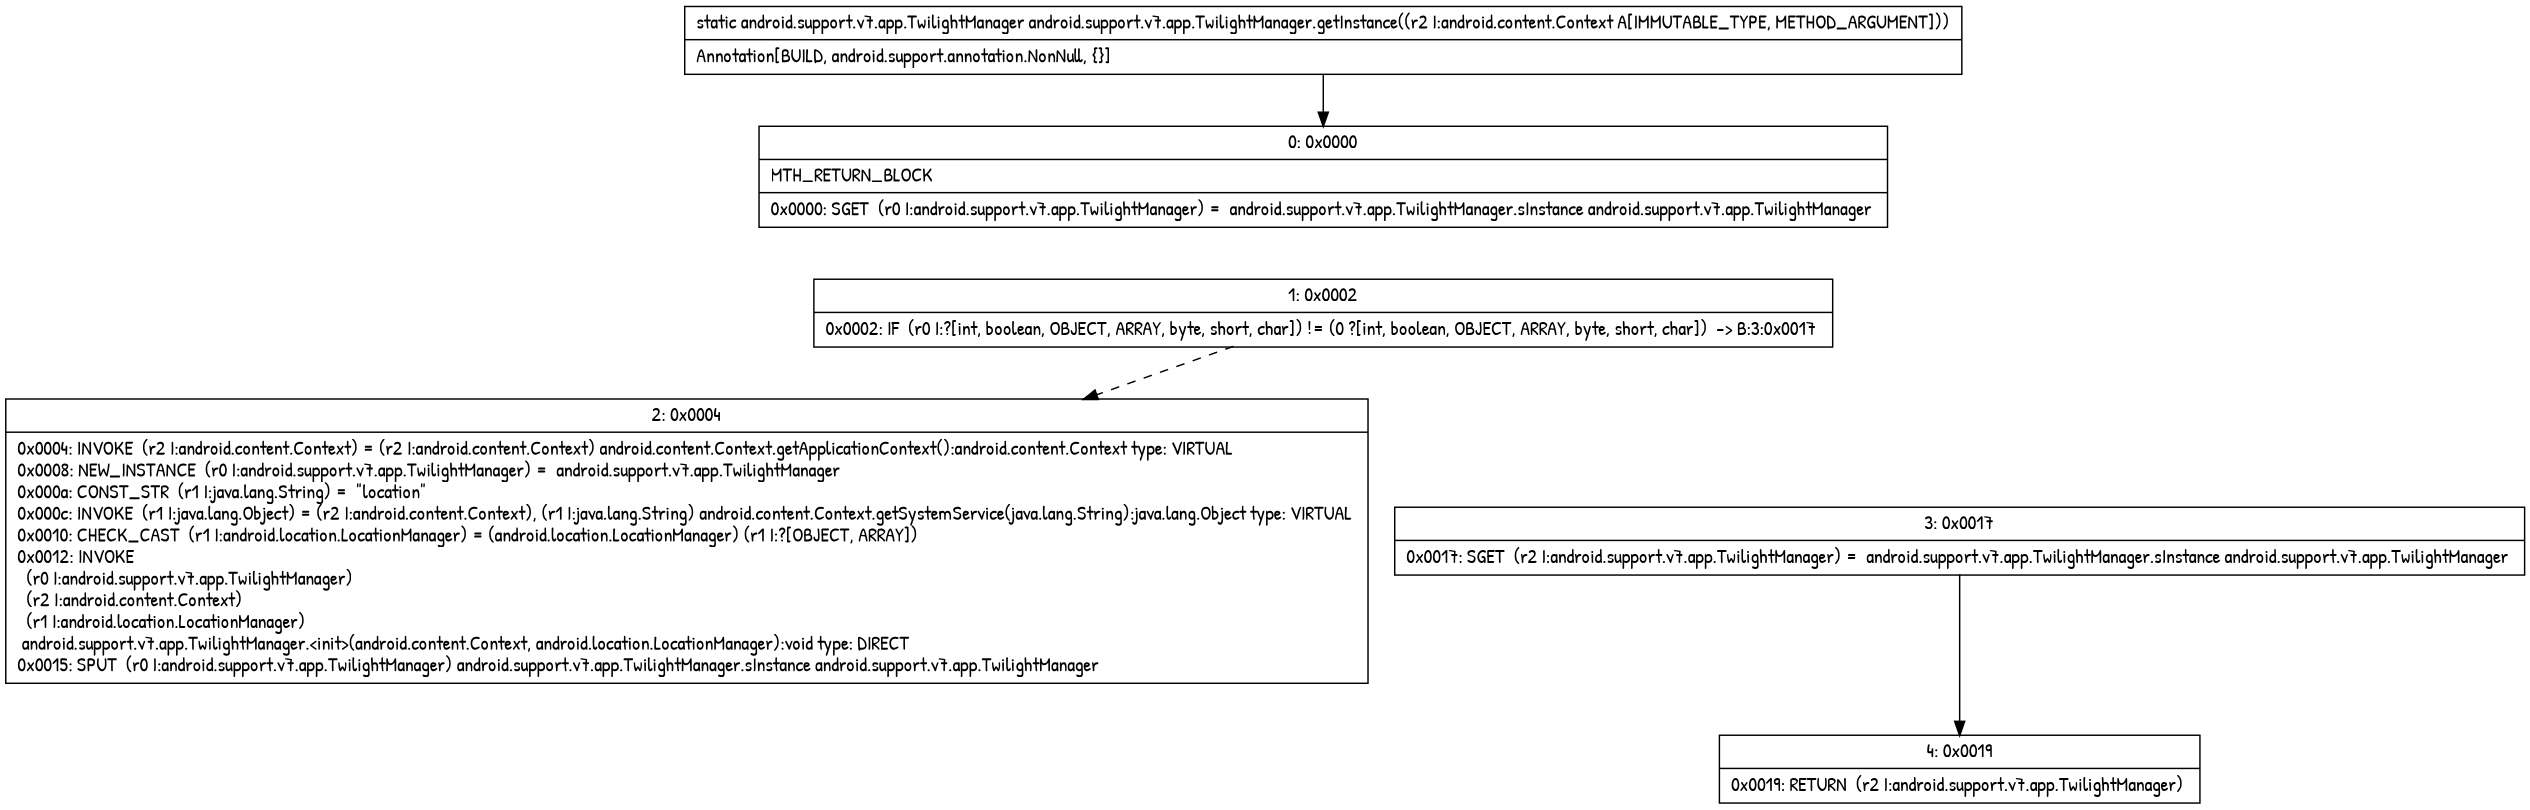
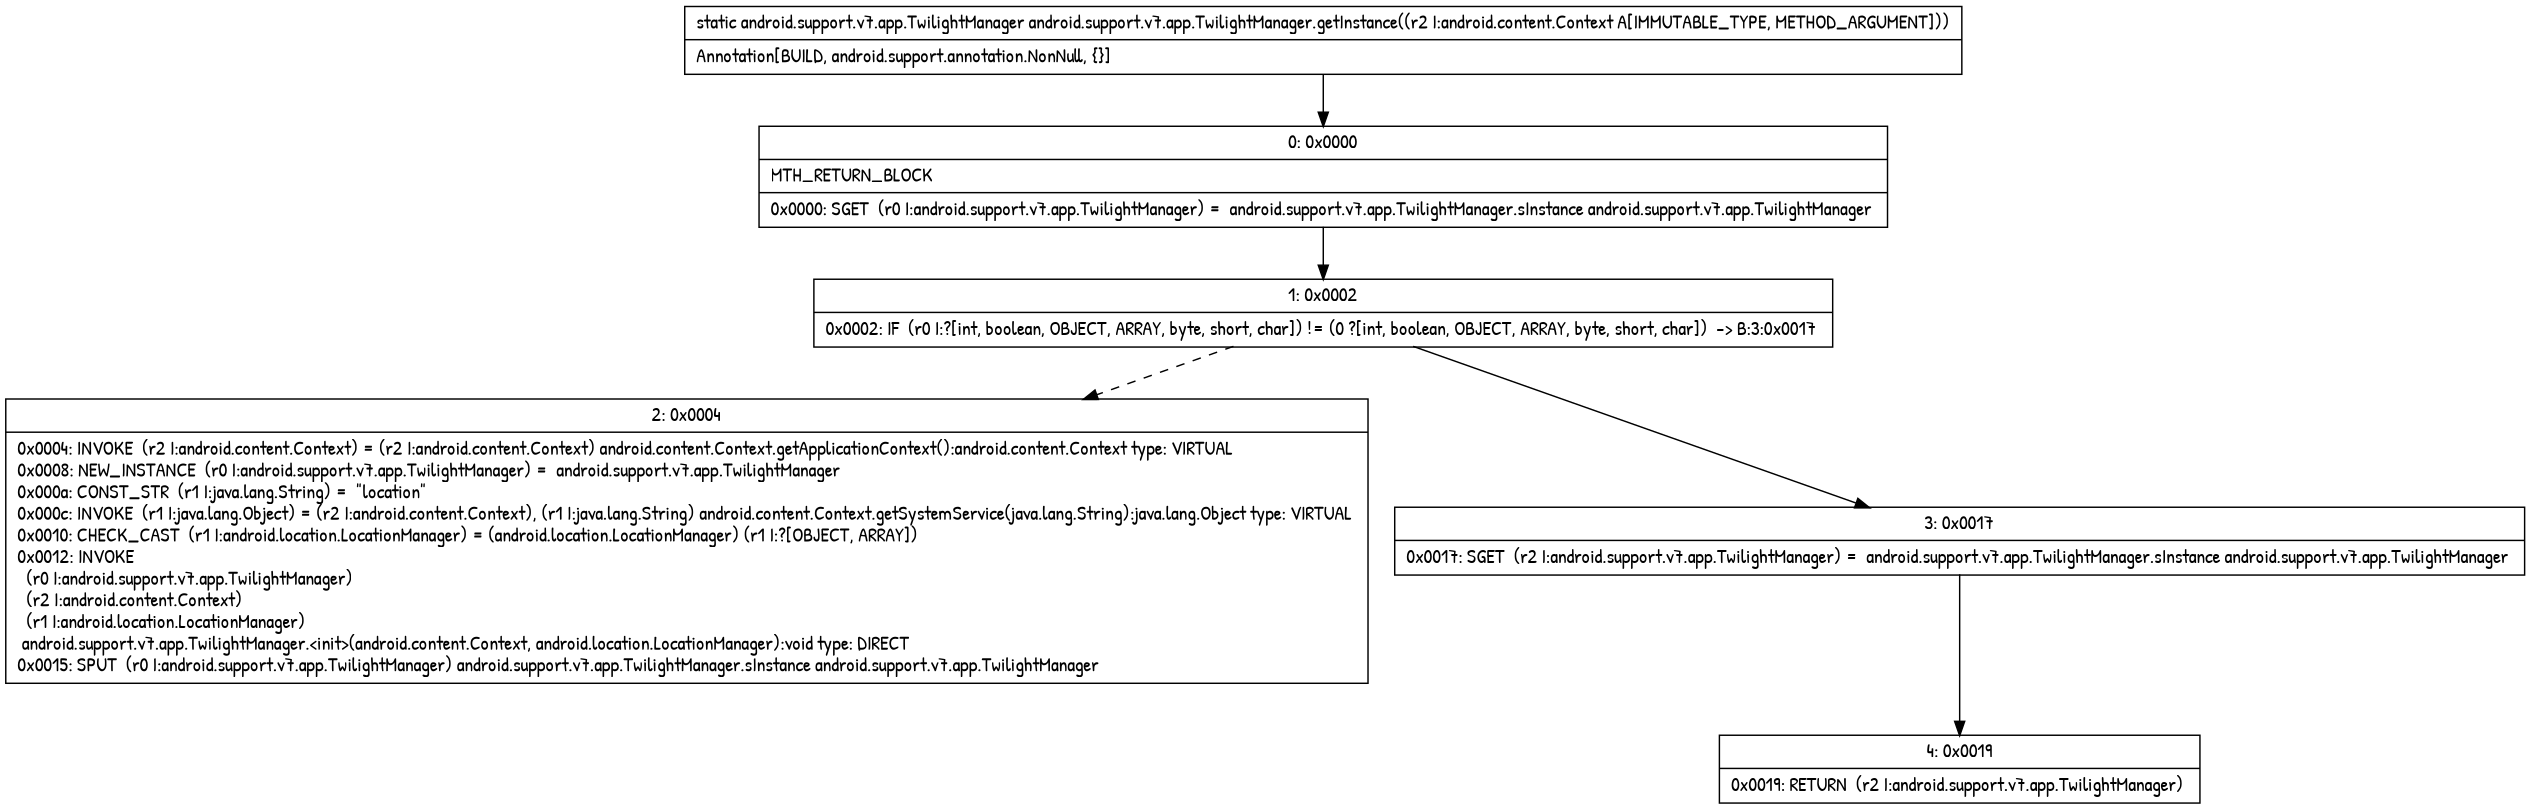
  digraph {
    fontname="Patrick Hand"
    node [fontname="Patrick Hand" shape=record]
    edge [fontname="Patrick Hand"]
    n1 [label="{0\:\ 0x0000|MTH_RETURN_BLOCK\l|0x0000: SGET  (r0 I:android.support.v7.app.TwilightManager) =  android.support.v7.app.TwilightManager.sInstance android.support.v7.app.TwilightManager \l}"]
    n2 [label="{1\:\ 0x0002|0x0002: IF  (r0 I:?[int, boolean, OBJECT, ARRAY, byte, short, char]) != (0 ?[int, boolean, OBJECT, ARRAY, byte, short, char])  \-\> B:3:0x0017 \l}"]
    n3 [label="{2\:\ 0x0004|0x0004: INVOKE  (r2 I:android.content.Context) = (r2 I:android.content.Context) android.content.Context.getApplicationContext():android.content.Context type: VIRTUAL \l0x0008: NEW_INSTANCE  (r0 I:android.support.v7.app.TwilightManager) =  android.support.v7.app.TwilightManager \l0x000a: CONST_STR  (r1 I:java.lang.String) =  \"location\" \l0x000c: INVOKE  (r1 I:java.lang.Object) = (r2 I:android.content.Context), (r1 I:java.lang.String) android.content.Context.getSystemService(java.lang.String):java.lang.Object type: VIRTUAL \l0x0010: CHECK_CAST  (r1 I:android.location.LocationManager) = (android.location.LocationManager) (r1 I:?[OBJECT, ARRAY]) \l0x0012: INVOKE  \l  (r0 I:android.support.v7.app.TwilightManager)\l  (r2 I:android.content.Context)\l  (r1 I:android.location.LocationManager)\l android.support.v7.app.TwilightManager.\<init\>(android.content.Context, android.location.LocationManager):void type: DIRECT \l0x0015: SPUT  (r0 I:android.support.v7.app.TwilightManager) android.support.v7.app.TwilightManager.sInstance android.support.v7.app.TwilightManager \l}"]
    n4 [label="{3\:\ 0x0017|0x0017: SGET  (r2 I:android.support.v7.app.TwilightManager) =  android.support.v7.app.TwilightManager.sInstance android.support.v7.app.TwilightManager \l}"]
    n5 [label="{4\:\ 0x0019|0x0019: RETURN  (r2 I:android.support.v7.app.TwilightManager) \l}"]
    n6 [label="{static android.support.v7.app.TwilightManager android.support.v7.app.TwilightManager.getInstance((r2 I:android.content.Context A[IMMUTABLE_TYPE, METHOD_ARGUMENT]))  | Annotation[BUILD, android.support.annotation.NonNull, \{\}]\l}"]
+   n1 -> n2
    n2 -> n3 [style=dashed]
+   n2 -> n4
    n4 -> n5
    n6 -> n1
  }
